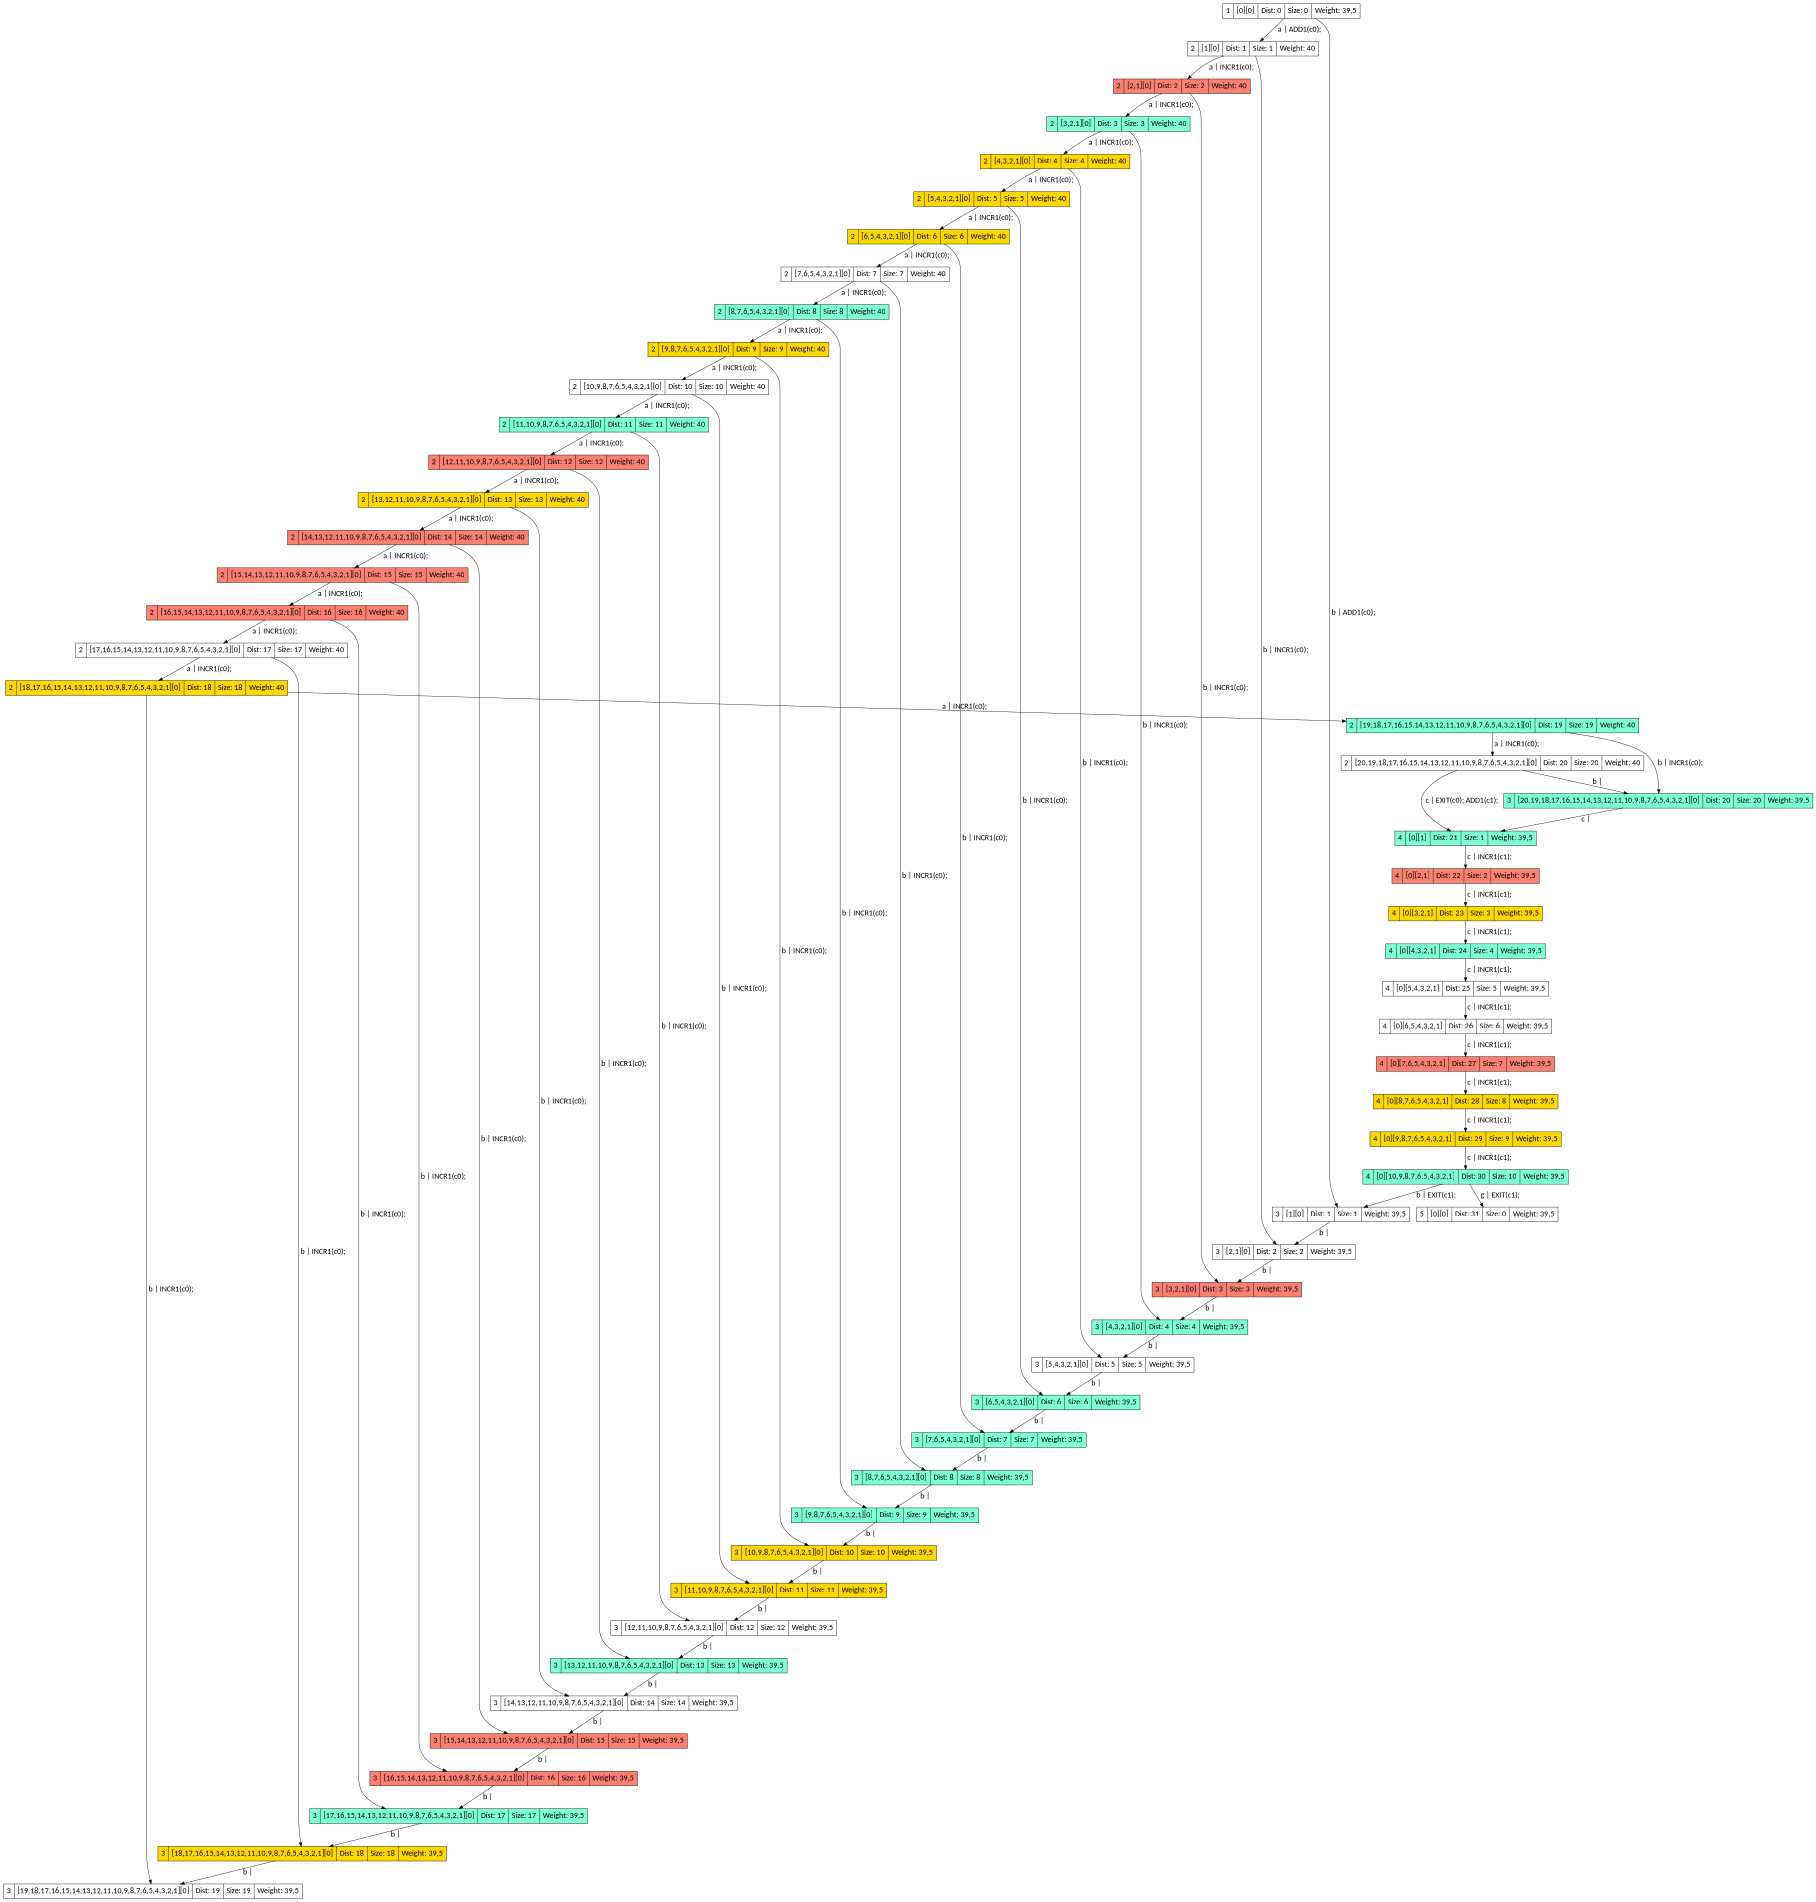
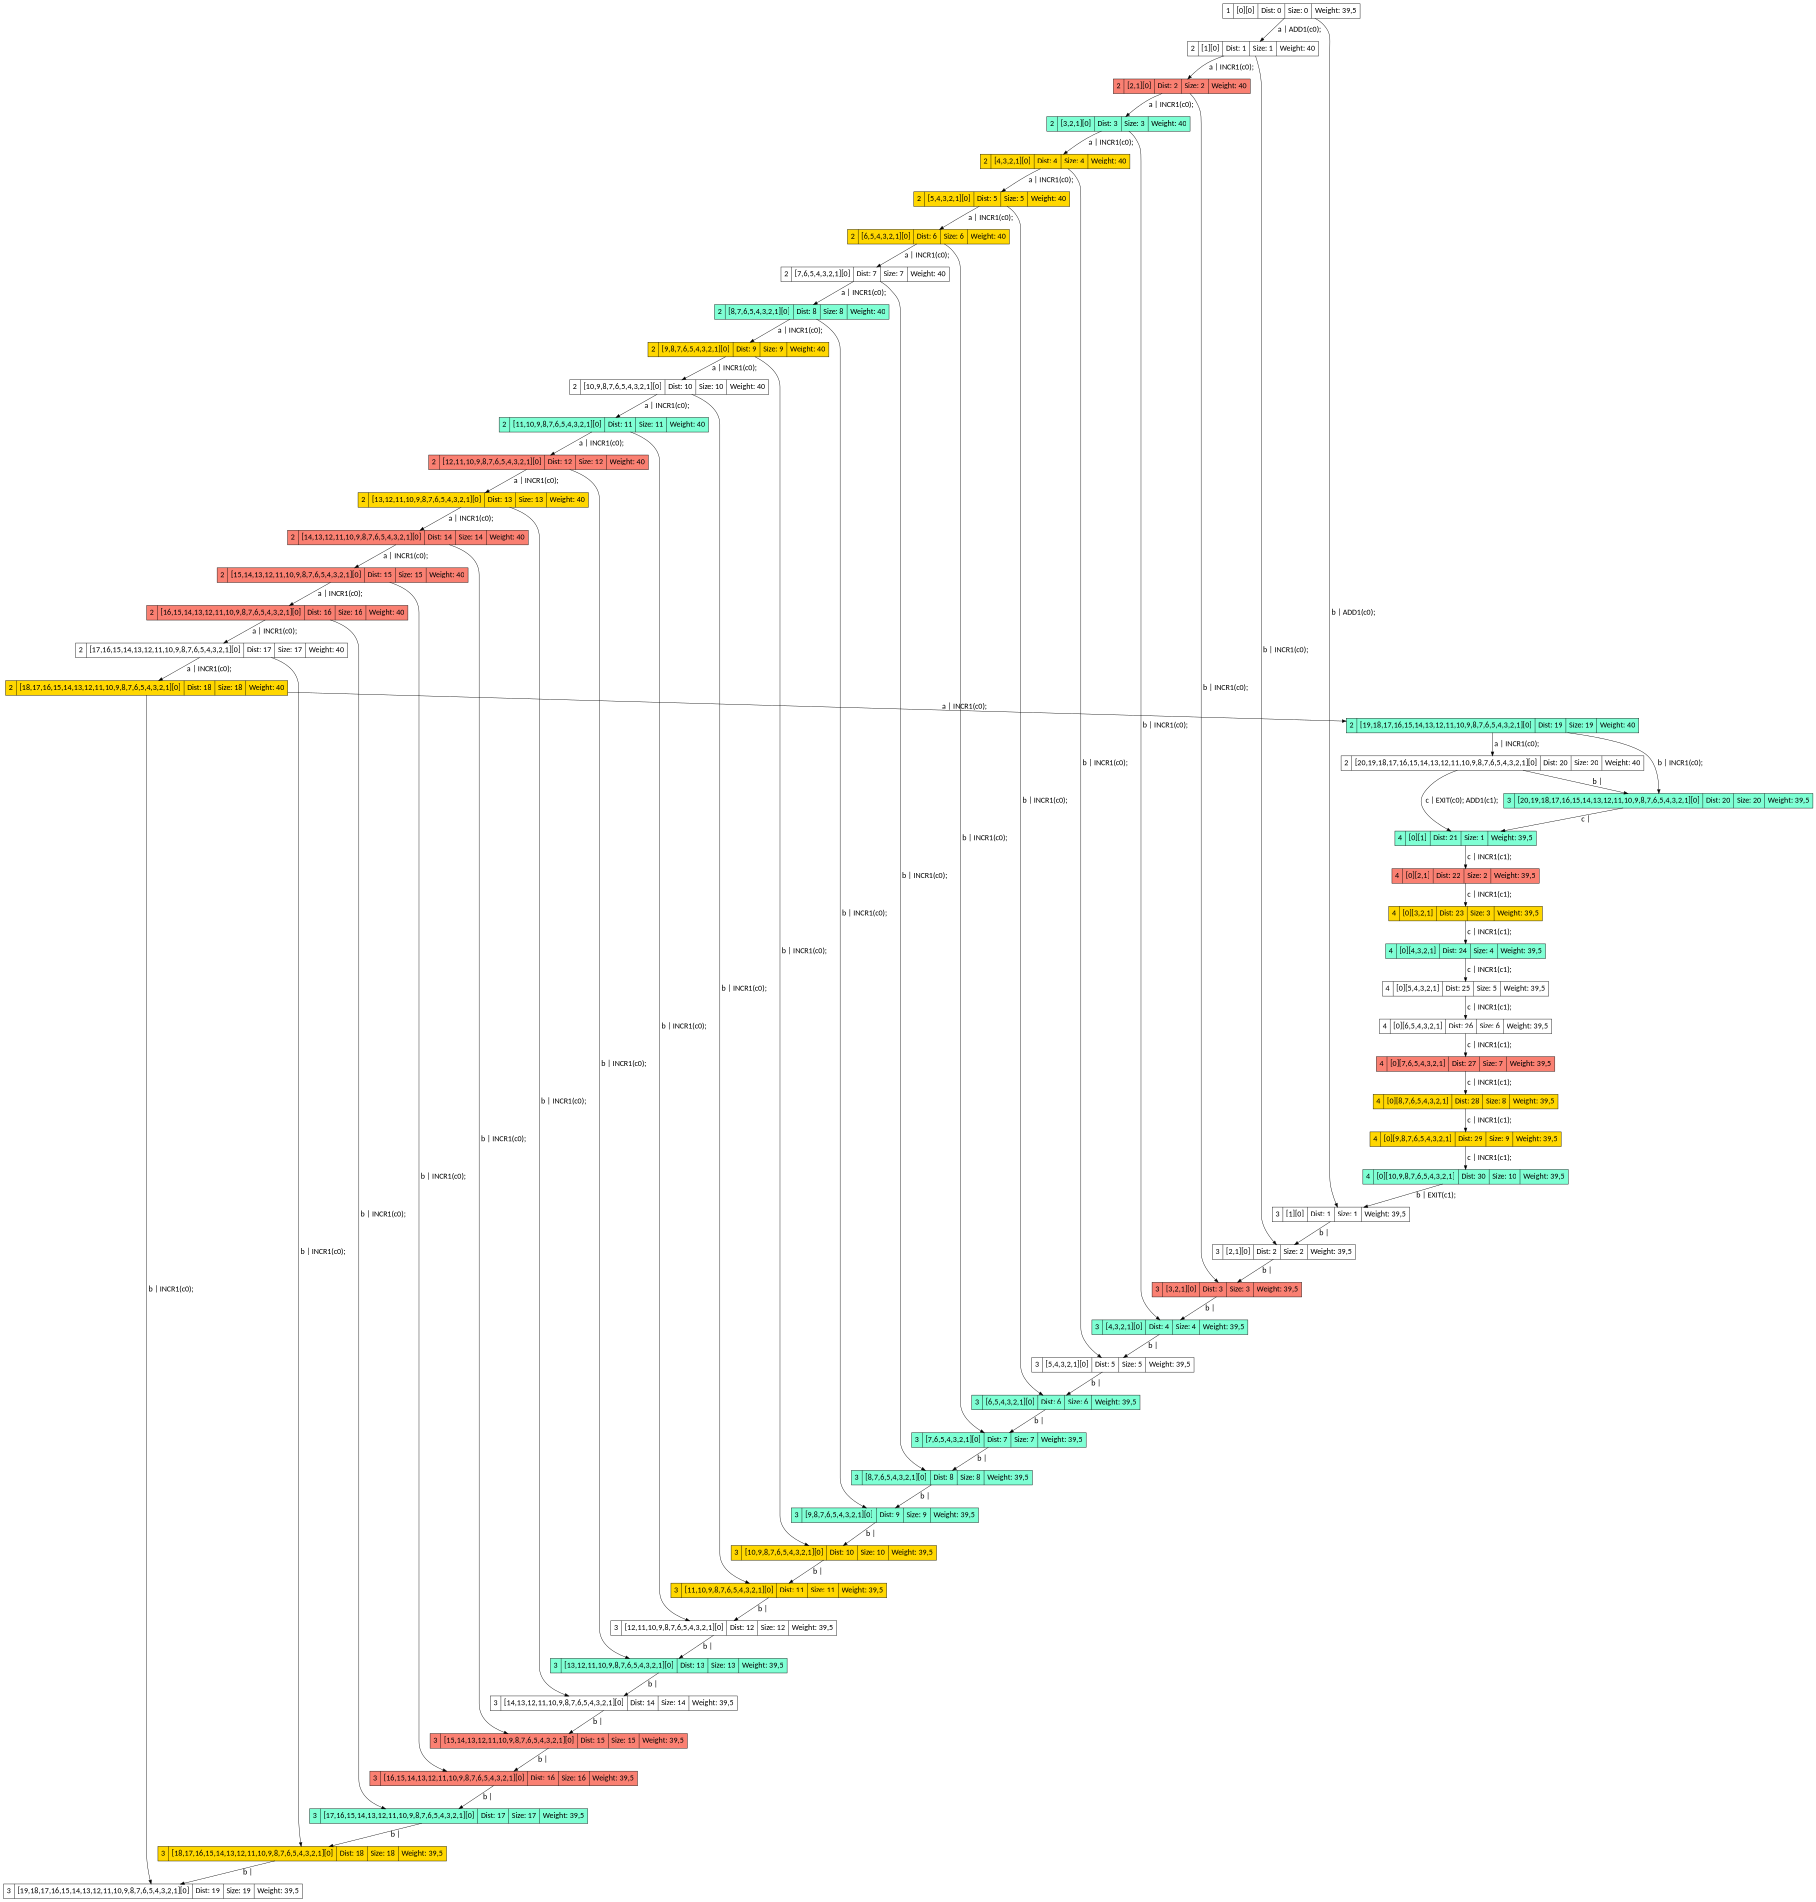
  digraph {
    node [fontname=Calibri fontsize=20 shape=record style=filled fillcolor=white]
    edge [fontname=Calibri fontsize=20]
    n1 [label="1 | [0][0] | Dist: 0 | Size: 0 | Weight: 39,5"]
    n2 [label="2 | [1][0] | Dist: 1 | Size: 1 | Weight: 40"]
    n3 [label="3 | [1][0] | Dist: 1 | Size: 1 | Weight: 39,5"]
    n4 [label="2 | [2,1][0] | Dist: 2 | Size: 2 | Weight: 40" fillcolor=salmon]
    n5 [label="3 | [2,1][0] | Dist: 2 | Size: 2 | Weight: 39,5"]
    n6 [label="2 | [3,2,1][0] | Dist: 3 | Size: 3 | Weight: 40" fillcolor=aquamarine]
    n7 [label="3 | [3,2,1][0] | Dist: 3 | Size: 3 | Weight: 39,5" fillcolor=salmon]
    n8 [label="2 | [4,3,2,1][0] | Dist: 4 | Size: 4 | Weight: 40" fillcolor=gold]
    n9 [label="3 | [4,3,2,1][0] | Dist: 4 | Size: 4 | Weight: 39,5" fillcolor=aquamarine]
    n10 [label="2 | [5,4,3,2,1][0] | Dist: 5 | Size: 5 | Weight: 40" fillcolor=gold]
    n11 [label="3 | [5,4,3,2,1][0] | Dist: 5 | Size: 5 | Weight: 39,5"]
    n12 [label="2 | [6,5,4,3,2,1][0] | Dist: 6 | Size: 6 | Weight: 40" fillcolor=gold]
    n13 [label="3 | [6,5,4,3,2,1][0] | Dist: 6 | Size: 6 | Weight: 39,5" fillcolor=aquamarine]
    n14 [label="2 | [7,6,5,4,3,2,1][0] | Dist: 7 | Size: 7 | Weight: 40"]
    n15 [label="3 | [7,6,5,4,3,2,1][0] | Dist: 7 | Size: 7 | Weight: 39,5" fillcolor=aquamarine]
    n16 [label="2 | [8,7,6,5,4,3,2,1][0] | Dist: 8 | Size: 8 | Weight: 40" fillcolor=aquamarine]
    n17 [label="3 | [8,7,6,5,4,3,2,1][0] | Dist: 8 | Size: 8 | Weight: 39,5" fillcolor=aquamarine]
    n18 [label="2 | [9,8,7,6,5,4,3,2,1][0] | Dist: 9 | Size: 9 | Weight: 40" fillcolor=gold]
    n19 [label="3 | [9,8,7,6,5,4,3,2,1][0] | Dist: 9 | Size: 9 | Weight: 39,5" fillcolor=aquamarine]
    n20 [label="2 | [10,9,8,7,6,5,4,3,2,1][0] | Dist: 10 | Size: 10 | Weight: 40"]
    n21 [label="3 | [10,9,8,7,6,5,4,3,2,1][0] | Dist: 10 | Size: 10 | Weight: 39,5" fillcolor=gold]
    n22 [label="2 | [11,10,9,8,7,6,5,4,3,2,1][0] | Dist: 11 | Size: 11 | Weight: 40" fillcolor=aquamarine]
    n23 [label="3 | [11,10,9,8,7,6,5,4,3,2,1][0] | Dist: 11 | Size: 11 | Weight: 39,5" fillcolor=gold]
    n24 [label="2 | [12,11,10,9,8,7,6,5,4,3,2,1][0] | Dist: 12 | Size: 12 | Weight: 40" fillcolor=salmon]
    n25 [label="3 | [12,11,10,9,8,7,6,5,4,3,2,1][0] | Dist: 12 | Size: 12 | Weight: 39,5"]
    n26 [label="2 | [13,12,11,10,9,8,7,6,5,4,3,2,1][0] | Dist: 13 | Size: 13 | Weight: 40" fillcolor=gold]
    n27 [label="3 | [13,12,11,10,9,8,7,6,5,4,3,2,1][0] | Dist: 13 | Size: 13 | Weight: 39,5" fillcolor=aquamarine]
    n28 [label="2 | [14,13,12,11,10,9,8,7,6,5,4,3,2,1][0] | Dist: 14 | Size: 14 | Weight: 40" fillcolor=salmon]
    n29 [label="3 | [14,13,12,11,10,9,8,7,6,5,4,3,2,1][0] | Dist: 14 | Size: 14 | Weight: 39,5"]
    n30 [label="2 | [15,14,13,12,11,10,9,8,7,6,5,4,3,2,1][0] | Dist: 15 | Size: 15 | Weight: 40" fillcolor=salmon]
    n31 [label="3 | [15,14,13,12,11,10,9,8,7,6,5,4,3,2,1][0] | Dist: 15 | Size: 15 | Weight: 39,5" fillcolor=salmon]
    n32 [label="2 | [16,15,14,13,12,11,10,9,8,7,6,5,4,3,2,1][0] | Dist: 16 | Size: 16 | Weight: 40" fillcolor=salmon]
    n33 [label="3 | [16,15,14,13,12,11,10,9,8,7,6,5,4,3,2,1][0] | Dist: 16 | Size: 16 | Weight: 39,5" fillcolor=salmon]
    n34 [label="2 | [17,16,15,14,13,12,11,10,9,8,7,6,5,4,3,2,1][0] | Dist: 17 | Size: 17 | Weight: 40"]
    n35 [label="3 | [17,16,15,14,13,12,11,10,9,8,7,6,5,4,3,2,1][0] | Dist: 17 | Size: 17 | Weight: 39,5" fillcolor=aquamarine]
    n36 [label="2 | [18,17,16,15,14,13,12,11,10,9,8,7,6,5,4,3,2,1][0] | Dist: 18 | Size: 18 | Weight: 40" fillcolor=gold]
    n37 [label="3 | [18,17,16,15,14,13,12,11,10,9,8,7,6,5,4,3,2,1][0] | Dist: 18 | Size: 18 | Weight: 39,5" fillcolor=gold]
    n38 [label="2 | [19,18,17,16,15,14,13,12,11,10,9,8,7,6,5,4,3,2,1][0] | Dist: 19 | Size: 19 | Weight: 40" fillcolor=aquamarine]
    n39 [label="3 | [19,18,17,16,15,14,13,12,11,10,9,8,7,6,5,4,3,2,1][0] | Dist: 19 | Size: 19 | Weight: 39,5"]
    n40 [label="2 | [20,19,18,17,16,15,14,13,12,11,10,9,8,7,6,5,4,3,2,1][0] | Dist: 20 | Size: 20 | Weight: 40"]
    n41 [label="3 | [20,19,18,17,16,15,14,13,12,11,10,9,8,7,6,5,4,3,2,1][0] | Dist: 20 | Size: 20 | Weight: 39,5" fillcolor=aquamarine]
    n42 [label="4 | [0][1] | Dist: 21 | Size: 1 | Weight: 39,5" fillcolor=aquamarine]
    n43 [label="4 | [0][2,1] | Dist: 22 | Size: 2 | Weight: 39,5" fillcolor=salmon]
    n44 [label="4 | [0][3,2,1] | Dist: 23 | Size: 3 | Weight: 39,5" fillcolor=gold]
    n45 [label="4 | [0][4,3,2,1] | Dist: 24 | Size: 4 | Weight: 39,5" fillcolor=aquamarine]
    n46 [label="4 | [0][5,4,3,2,1] | Dist: 25 | Size: 5 | Weight: 39,5"]
    n47 [label="4 | [0][6,5,4,3,2,1] | Dist: 26 | Size: 6 | Weight: 39,5"]
    n48 [label="4 | [0][7,6,5,4,3,2,1] | Dist: 27 | Size: 7 | Weight: 39,5" fillcolor=salmon]
    n49 [label="4 | [0][8,7,6,5,4,3,2,1] | Dist: 28 | Size: 8 | Weight: 39,5" fillcolor=gold]
    n50 [label="4 | [0][9,8,7,6,5,4,3,2,1] | Dist: 29 | Size: 9 | Weight: 39,5" fillcolor=gold]
    n51 [label="4 | [0][10,9,8,7,6,5,4,3,2,1] | Dist: 30 | Size: 10 | Weight: 39,5" fillcolor=aquamarine]
-   n52 [label="5 | [0][0] | Dist: 31 | Size: 0 | Weight: 39,5"]
    n1 -> n2 [label=" a | ADD1(c0); "]
    n1 -> n3 [label=" b | ADD1(c0); "]
    n2 -> n4 [label=" a | INCR1(c0); "]
    n2 -> n5 [label=" b | INCR1(c0); "]
    n3 -> n5 [label=" b | "]
    n4 -> n6 [label=" a | INCR1(c0); "]
    n4 -> n7 [label=" b | INCR1(c0); "]
    n5 -> n7 [label=" b | "]
    n6 -> n8 [label=" a | INCR1(c0); "]
    n6 -> n9 [label=" b | INCR1(c0); "]
    n7 -> n9 [label=" b | "]
    n8 -> n10 [label=" a | INCR1(c0); "]
    n8 -> n11 [label=" b | INCR1(c0); "]
    n9 -> n11 [label=" b | "]
    n10 -> n12 [label=" a | INCR1(c0); "]
    n10 -> n13 [label=" b | INCR1(c0); "]
    n11 -> n13 [label=" b | "]
    n12 -> n14 [label=" a | INCR1(c0); "]
    n12 -> n15 [label=" b | INCR1(c0); "]
    n13 -> n15 [label=" b | "]
    n14 -> n16 [label=" a | INCR1(c0); "]
    n14 -> n17 [label=" b | INCR1(c0); "]
    n15 -> n17 [label=" b | "]
    n16 -> n18 [label=" a | INCR1(c0); "]
    n16 -> n19 [label=" b | INCR1(c0); "]
    n17 -> n19 [label=" b | "]
    n18 -> n20 [label=" a | INCR1(c0); "]
    n18 -> n21 [label=" b | INCR1(c0); "]
    n19 -> n21 [label=" b | "]
    n20 -> n22 [label=" a | INCR1(c0); "]
    n20 -> n23 [label=" b | INCR1(c0); "]
    n21 -> n23 [label=" b | "]
    n22 -> n24 [label=" a | INCR1(c0); "]
    n22 -> n25 [label=" b | INCR1(c0); "]
    n23 -> n25 [label=" b | "]
    n24 -> n26 [label=" a | INCR1(c0); "]
    n24 -> n27 [label=" b | INCR1(c0); "]
    n25 -> n27 [label=" b | "]
    n26 -> n28 [label=" a | INCR1(c0); "]
    n26 -> n29 [label=" b | INCR1(c0); "]
    n27 -> n29 [label=" b | "]
    n28 -> n30 [label=" a | INCR1(c0); "]
    n28 -> n31 [label=" b | INCR1(c0); "]
    n29 -> n31 [label=" b | "]
    n30 -> n32 [label=" a | INCR1(c0); "]
    n30 -> n33 [label=" b | INCR1(c0); "]
    n31 -> n33 [label=" b | "]
    n32 -> n34 [label=" a | INCR1(c0); "]
    n32 -> n35 [label=" b | INCR1(c0); "]
    n33 -> n35 [label=" b | "]
    n34 -> n36 [label=" a | INCR1(c0); "]
    n34 -> n37 [label=" b | INCR1(c0); "]
    n35 -> n37 [label=" b | "]
    n36 -> n38 [label=" a | INCR1(c0); "]
    n36 -> n39 [label=" b | INCR1(c0); "]
    n37 -> n39 [label=" b | "]
    n38 -> n40 [label=" a | INCR1(c0); "]
    n38 -> n41 [label=" b | INCR1(c0); "]
    n40 -> n41 [label=" b | "]
    n40 -> n42 [label=" c | EXIT(c0); ADD1(c1); "]
    n41 -> n42 [label=" c | "]
    n42 -> n43 [label=" c | INCR1(c1); "]
    n43 -> n44 [label=" c | INCR1(c1); "]
    n44 -> n45 [label=" c | INCR1(c1); "]
    n45 -> n46 [label=" c | INCR1(c1); "]
    n46 -> n47 [label=" c | INCR1(c1); "]
    n47 -> n48 [label=" c | INCR1(c1); "]
    n48 -> n49 [label=" c | INCR1(c1); "]
    n49 -> n50 [label=" c | INCR1(c1); "]
    n50 -> n51 [label=" c | INCR1(c1); "]
    n51 -> n3 [label=" b | EXIT(c1); "]
-   n51 -> n52 [label=" g | EXIT(c1); "]
  }
